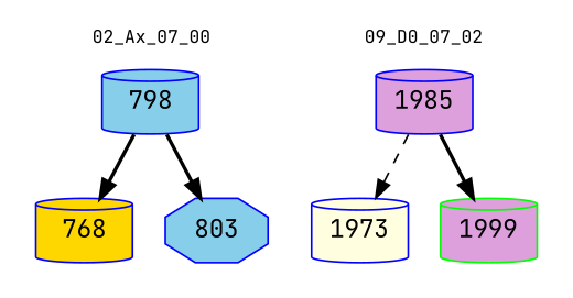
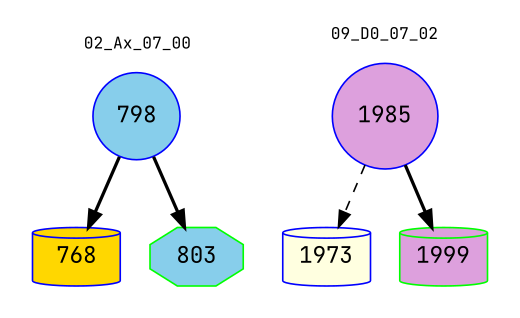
  digraph {
    fontname="JetBrains Mono"
    node [color=blue fillcolor=skyblue fontname="JetBrains Mono" shape=cylinder style=filled]
    edge [color=black fontname="JetBrains Mono" style=bold]
-   n1 [label=798]
+   n1 [label=798 shape=circle]
    n2 [fillcolor=gold label=768]
-   n3 [label=803 shape=octagon]
-   n4 [fillcolor=plum label=1985]
+   n3 [color=green label=803 shape=octagon]
+   n4 [fillcolor=plum label=1985 shape=circle]
    n5 [fillcolor=lightyellow label=1973]
    n6 [color=green fillcolor=plum label=1999]
    subgraph cluster_1 {
      color=white
      fontsize=10
      label="02_Ax_07_00"
      n1
      n2
      n3
    }
    subgraph cluster_2 {
      color=white
      fontsize=10
      label="09_D0_07_02"
      n4
      n5
      n6
    }
    n1 -> n2
    n1 -> n3
    n4 -> n5 [style=dashed]
    n4 -> n6
  }
